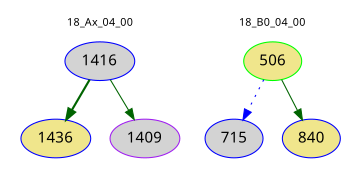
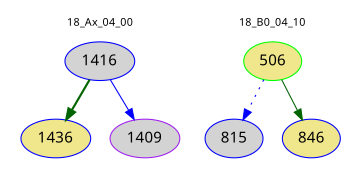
  digraph {
    fontname="Noto Sans"
    node [color=blue fillcolor=lightgrey fontname="Noto Sans" style=filled]
    edge [color=darkgreen fontname="Noto Sans" style=solid]
    n1 [label=1416]
    n2 [fillcolor=khaki label=1436]
    n3 [color=purple label=1409]
    n4 [color=green fillcolor=khaki label=506]
-   n5 [label=715]
-   n6 [fillcolor=khaki label=840]
+   n5 [label=815]
+   n6 [fillcolor=khaki label=846]
    subgraph cluster_1 {
      color=white
      fontsize=10
      label="18_Ax_04_00"
      n1
      n2
      n3
    }
    subgraph cluster_2 {
      color=white
      fontsize=10
-     label="18_B0_04_00"
+     label="18_B0_04_10"
      n4
      n5
      n6
    }
    n1 -> n2 [style=bold]
-   n1 -> n3
+   n1 -> n3 [color=blue]
    n4 -> n5 [color=blue style=dotted]
    n4 -> n6
  }
